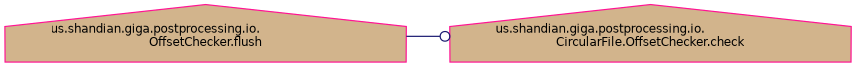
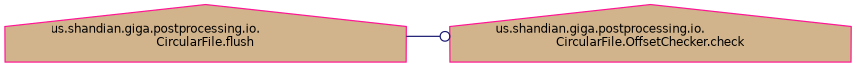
  digraph {
    rankdir=LR
    node [color=deeppink fillcolor=tan fontname=Helvetica fontsize=10 shape=house style=filled]
-   n1 [fontcolor=black height=0.2 label="us.shandian.giga.postprocessing.io.\lOffsetChecker.flush" width=0.4]
+   n1 [fontcolor=black height=0.2 label="us.shandian.giga.postprocessing.io.\lCircularFile.flush" width=0.4]
    n2 [height=0.2 label="us.shandian.giga.postprocessing.io.\lCircularFile.OffsetChecker.check" width=0.4]
    n1 -> n2 [color=midnightblue fontname=Helvetica fontsize=10 labelfontname=Helvetica labelfontsize=10 style=solid arrowhead=odot]
  }
